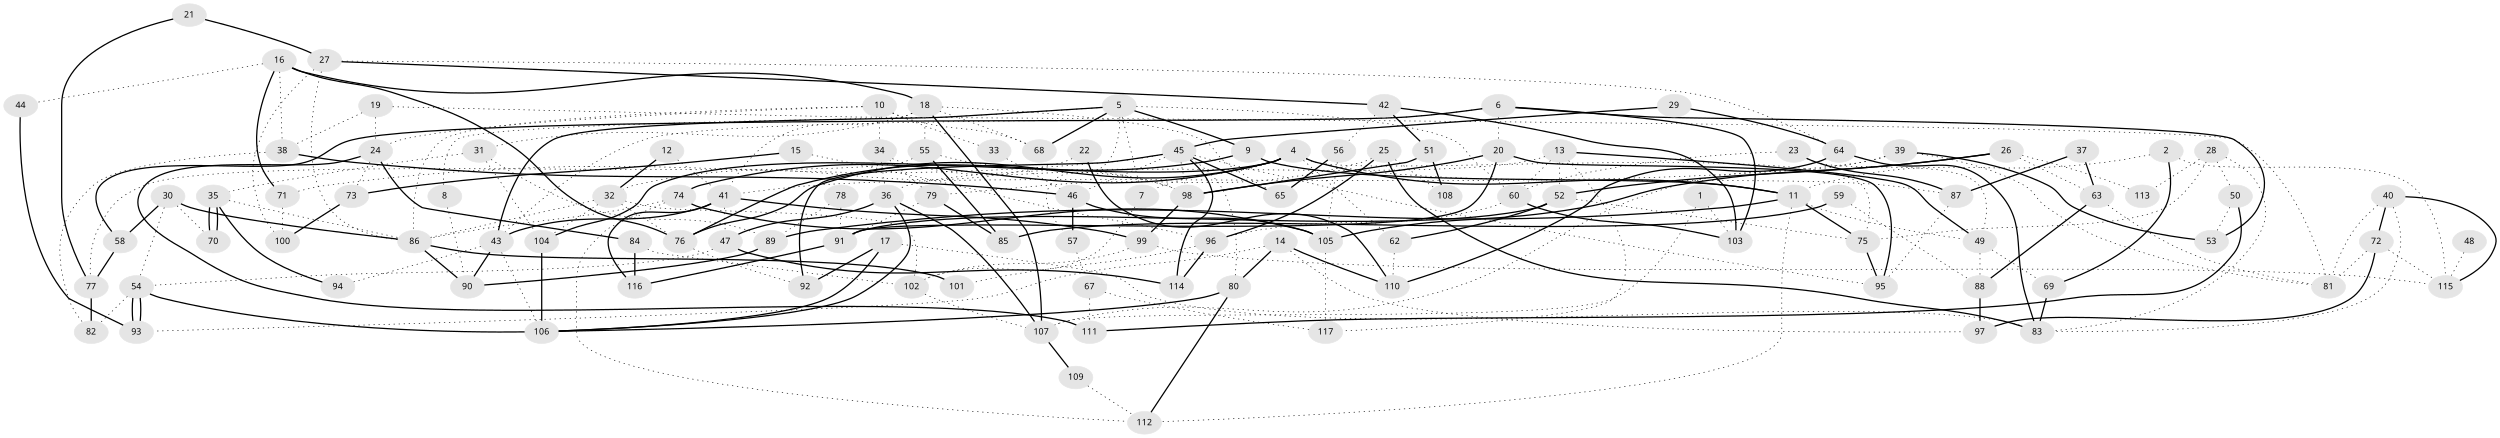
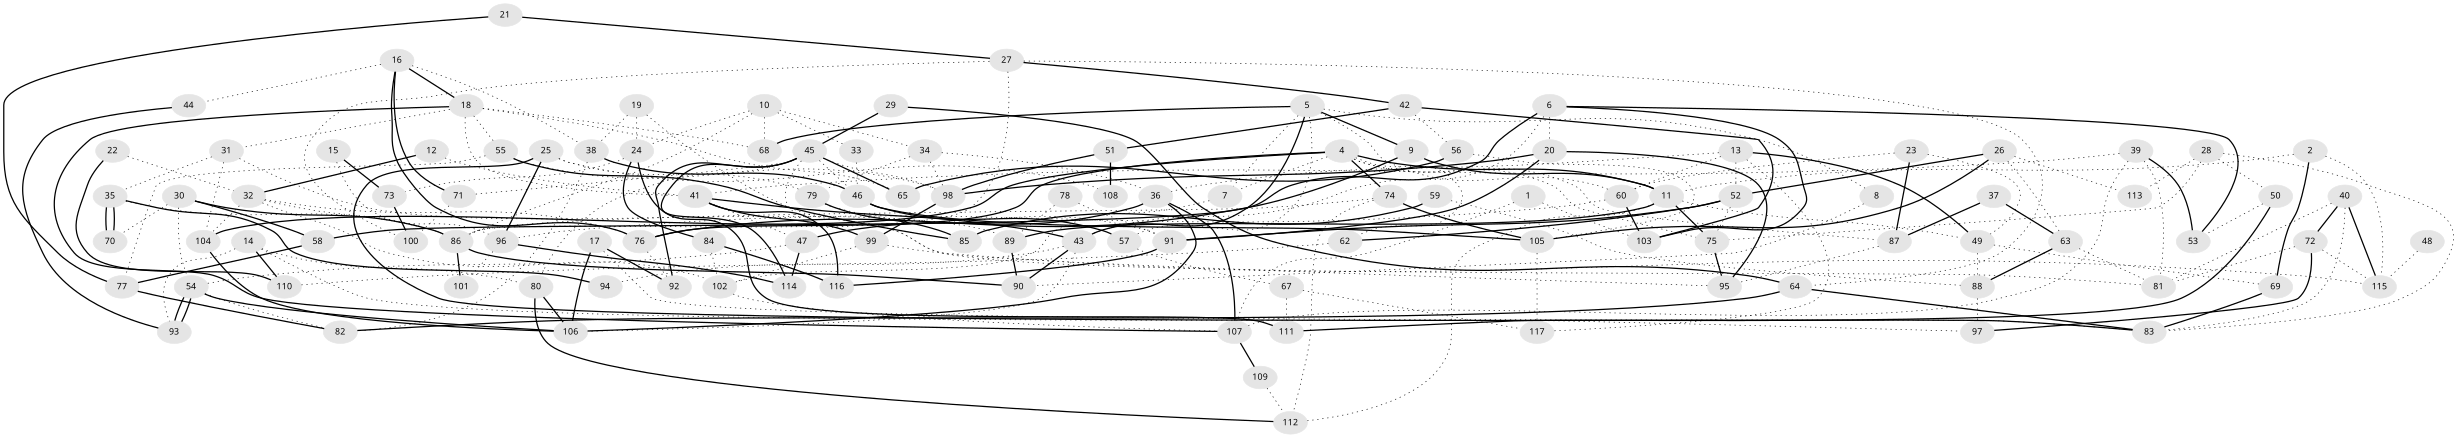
  graph {
    fontname="Noto Sans"
    node [color=gray90 fontname="Noto Sans" style=filled]
    edge [fontname="Noto Sans" style=dotted]
    1
    103
    107
    109
    2
    11
    69
    115
    75
    49
    89
    112
    83
    84
    102
    116
    99
    4
    7
    62
    74
    76
    87
    104
    110
    86
    105
    95
    92
    106
    5
    8
    9
    43
    57
    60
    68
    90
    94
    67
    96
    6
    20
    53
    58
    91
    98
    77
    10
    24
    33
    34
    73
    111
    46
    36
    79
    101
    88
    12
    32
    41
    47
    13
    52
    117
    14
    80
    93
    97
    15
    100
    114
    16
    18
    38
    44
    71
    31
    55
    65
    82
    17
    35
    85
    19
    81
    21
    27
    42
    64
    22
    23
    25
    108
    26
    63
    113
    51
    56
    28
    50
    29
    45
    30
    54
    70
    37
    39
    40
    72
    48
    59
    78
    1 -- 103
    1 -- 107
    107 -- 109 [style=bold]
    109 -- 112
    2 -- 11
    2 -- 69 [style=bold]
    2 -- 115
    11 -- 75 [style=bold]
    11 -- 49
    11 -- 89 [style=bold]
    11 -- 112
    69 -- 83 [style=bold]
    75 -- 95 [style=bold]
    49 -- 69
    49 -- 88
    89 -- 90 [style=bold]
    84 -- 102
    84 -- 116 [style=bold]
    102 -- 107
    99 -- 115
    99 -- 102
    4 -- 11 [style=bold]
    4 -- 75
    4 -- 7
    4 -- 62
    4 -- 74 [style=bold]
    4 -- 76 [style=bold]
    4 -- 87
    4 -- 104 [style=bold]
    7 -- 102
    62 -- 110
    74 -- 112
    74 -- 86
    74 -- 105 [style=bold]
    76 -- 92
    87 -- 95
    104 -- 106 [style=bold]
    86 -- 90 [style=bold]
    86 -- 101 [style=bold]
    105 -- 117
    5 -- 7
    5 -- 8
    5 -- 9 [style=bold]
    5 -- 43 [style=bold]
    5 -- 57
    5 -- 60
    5 -- 68 [style=bold]
    8 -- 90
    9 -- 11 [style=bold]
    9 -- 76 [style=bold]
    43 -- 106
    43 -- 90 [style=bold]
    43 -- 94
    57 -- 67
    60 -- 103 [style=bold]
    60 -- 96
    67 -- 111
    67 -- 117
    96 -- 101
    96 -- 114 [style=bold]
    6 -- 103 [style=bold]
    6 -- 43
    6 -- 20
    6 -- 53 [style=bold]
    6 -- 58 [style=bold]
    20 -- 95 [style=bold]
    20 -- 91 [style=bold]
    20 -- 98 [style=bold]
    58 -- 77 [style=bold]
    91 -- 116 [style=bold]
    98 -- 99 [style=bold]
    77 -- 82 [style=bold]
    10 -- 86
    10 -- 68
    10 -- 24
    10 -- 33
    10 -- 34
    24 -- 84 [style=bold]
    24 -- 73
    24 -- 111 [style=bold]
    33 -- 46
    34 -- 98
    34 -- 36
    34 -- 79
    73 -- 100 [style=bold]
    46 -- 105 [style=bold]
    46 -- 57 [style=bold]
    36 -- 107 [style=bold]
    36 -- 106 [style=bold]
    36 -- 47 [style=bold]
    79 -- 91
    79 -- 85 [style=bold]
-   88 -- 97 [style=bold]
+   88 -- 97
    12 -- 32 [style=bold]
    12 -- 41
    32 -- 102
    32 -- 76
    32 -- 104
    32 -- 86
    41 -- 116 [style=bold]
    41 -- 99 [style=bold]
    41 -- 43 [style=bold]
    41 -- 47
    47 -- 114 [style=bold]
    47 -- 54
    13 -- 49 [style=bold]
    13 -- 60
    13 -- 36
    13 -- 52
    13 -- 117
    52 -- 75
    52 -- 62 [style=bold]
    52 -- 91 [style=bold]
    14 -- 110 [style=bold]
-   14 -- 80 [style=bold]
+   14 -- 80
    14 -- 93
    14 -- 97
    80 -- 112 [style=bold]
    80 -- 106 [style=bold]
    15 -- 96
    15 -- 73 [style=bold]
    16 -- 76 [style=bold]
    16 -- 18 [style=bold]
    16 -- 38
    16 -- 44
    16 -- 71 [style=bold]
    18 -- 107 [style=bold]
    18 -- 68
    18 -- 41
    18 -- 31
    18 -- 55
    18 -- 65
    38 -- 46 [style=bold]
    38 -- 82
    44 -- 93 [style=bold]
    71 -- 100
    31 -- 89
    31 -- 104
    31 -- 35
    55 -- 98
    55 -- 77
    55 -- 85 [style=bold]
    17 -- 83
    17 -- 92 [style=bold]
    17 -- 106 [style=bold]
    35 -- 86
    35 -- 94 [style=bold]
    35 -- 70 [style=bold]
    35 -- 70 [style=bold]
    19 -- 24
    19 -- 38
    19 -- 81
    21 -- 77 [style=bold]
    21 -- 27 [style=bold]
    27 -- 86
    27 -- 100
    27 -- 42 [style=bold]
    27 -- 64
    42 -- 103 [style=bold]
    42 -- 51 [style=bold]
    42 -- 56
    64 -- 83 [style=bold]
-   64 -- 110 [style=bold]
+   64 -- 82 [style=bold]
    22 -- 110 [style=bold]
    22 -- 32
    23 -- 49
    23 -- 87 [style=bold]
    23 -- 60
    25 -- 83 [style=bold]
    25 -- 96 [style=bold]
    25 -- 79
    25 -- 108
    26 -- 105 [style=bold]
    26 -- 52 [style=bold]
    26 -- 63
    26 -- 113
    63 -- 88 [style=bold]
    63 -- 81
    51 -- 98 [style=bold]
    51 -- 108 [style=bold]
    56 -- 105
    56 -- 65 [style=bold]
    28 -- 75
    28 -- 83
    28 -- 113
    28 -- 50
    50 -- 53
    50 -- 111 [style=bold]
    29 -- 64 [style=bold]
    29 -- 45 [style=bold]
    45 -- 95
    45 -- 92 [style=bold]
    45 -- 98
    45 -- 46
    45 -- 80
    45 -- 114 [style=bold]
    45 -- 71
    45 -- 65 [style=bold]
    30 -- 86 [style=bold]
    30 -- 58 [style=bold]
    30 -- 54
    30 -- 70
    54 -- 106 [style=bold]
    54 -- 93 [style=bold]
    54 -- 93 [style=bold]
    54 -- 82
    37 -- 87 [style=bold]
    37 -- 63 [style=bold]
    39 -- 107
    39 -- 53 [style=bold]
    39 -- 41
    39 -- 81
    40 -- 115 [style=bold]
    40 -- 83
    40 -- 81
    40 -- 72 [style=bold]
    72 -- 115
    72 -- 97 [style=bold]
    72 -- 81
    48 -- 115
    59 -- 88
    59 -- 85 [style=bold]
    78 -- 89
    78 -- 91
  }
